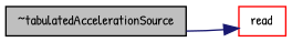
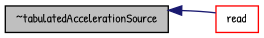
  digraph {
    rankdir=LR
    fontname="Patrick Hand"
    node [fontname="Patrick Hand" fontsize=10 shape=record]
    n1 [color=black fillcolor=grey75 fontcolor=black height=0.2 label="~tabulatedAccelerationSource" style=filled width=0.4]
    n2 [color=red height=0.2 label=read width=0.4]
-   n1 -> n2 [color=midnightblue fontname="Patrick Hand" fontsize=10 labelfontname=Helvetica labelfontsize=10 style=solid]
+   n2 -> n1 [color=midnightblue fontname="Patrick Hand" fontsize=10 labelfontname=Helvetica labelfontsize=10 style=solid]
  }
